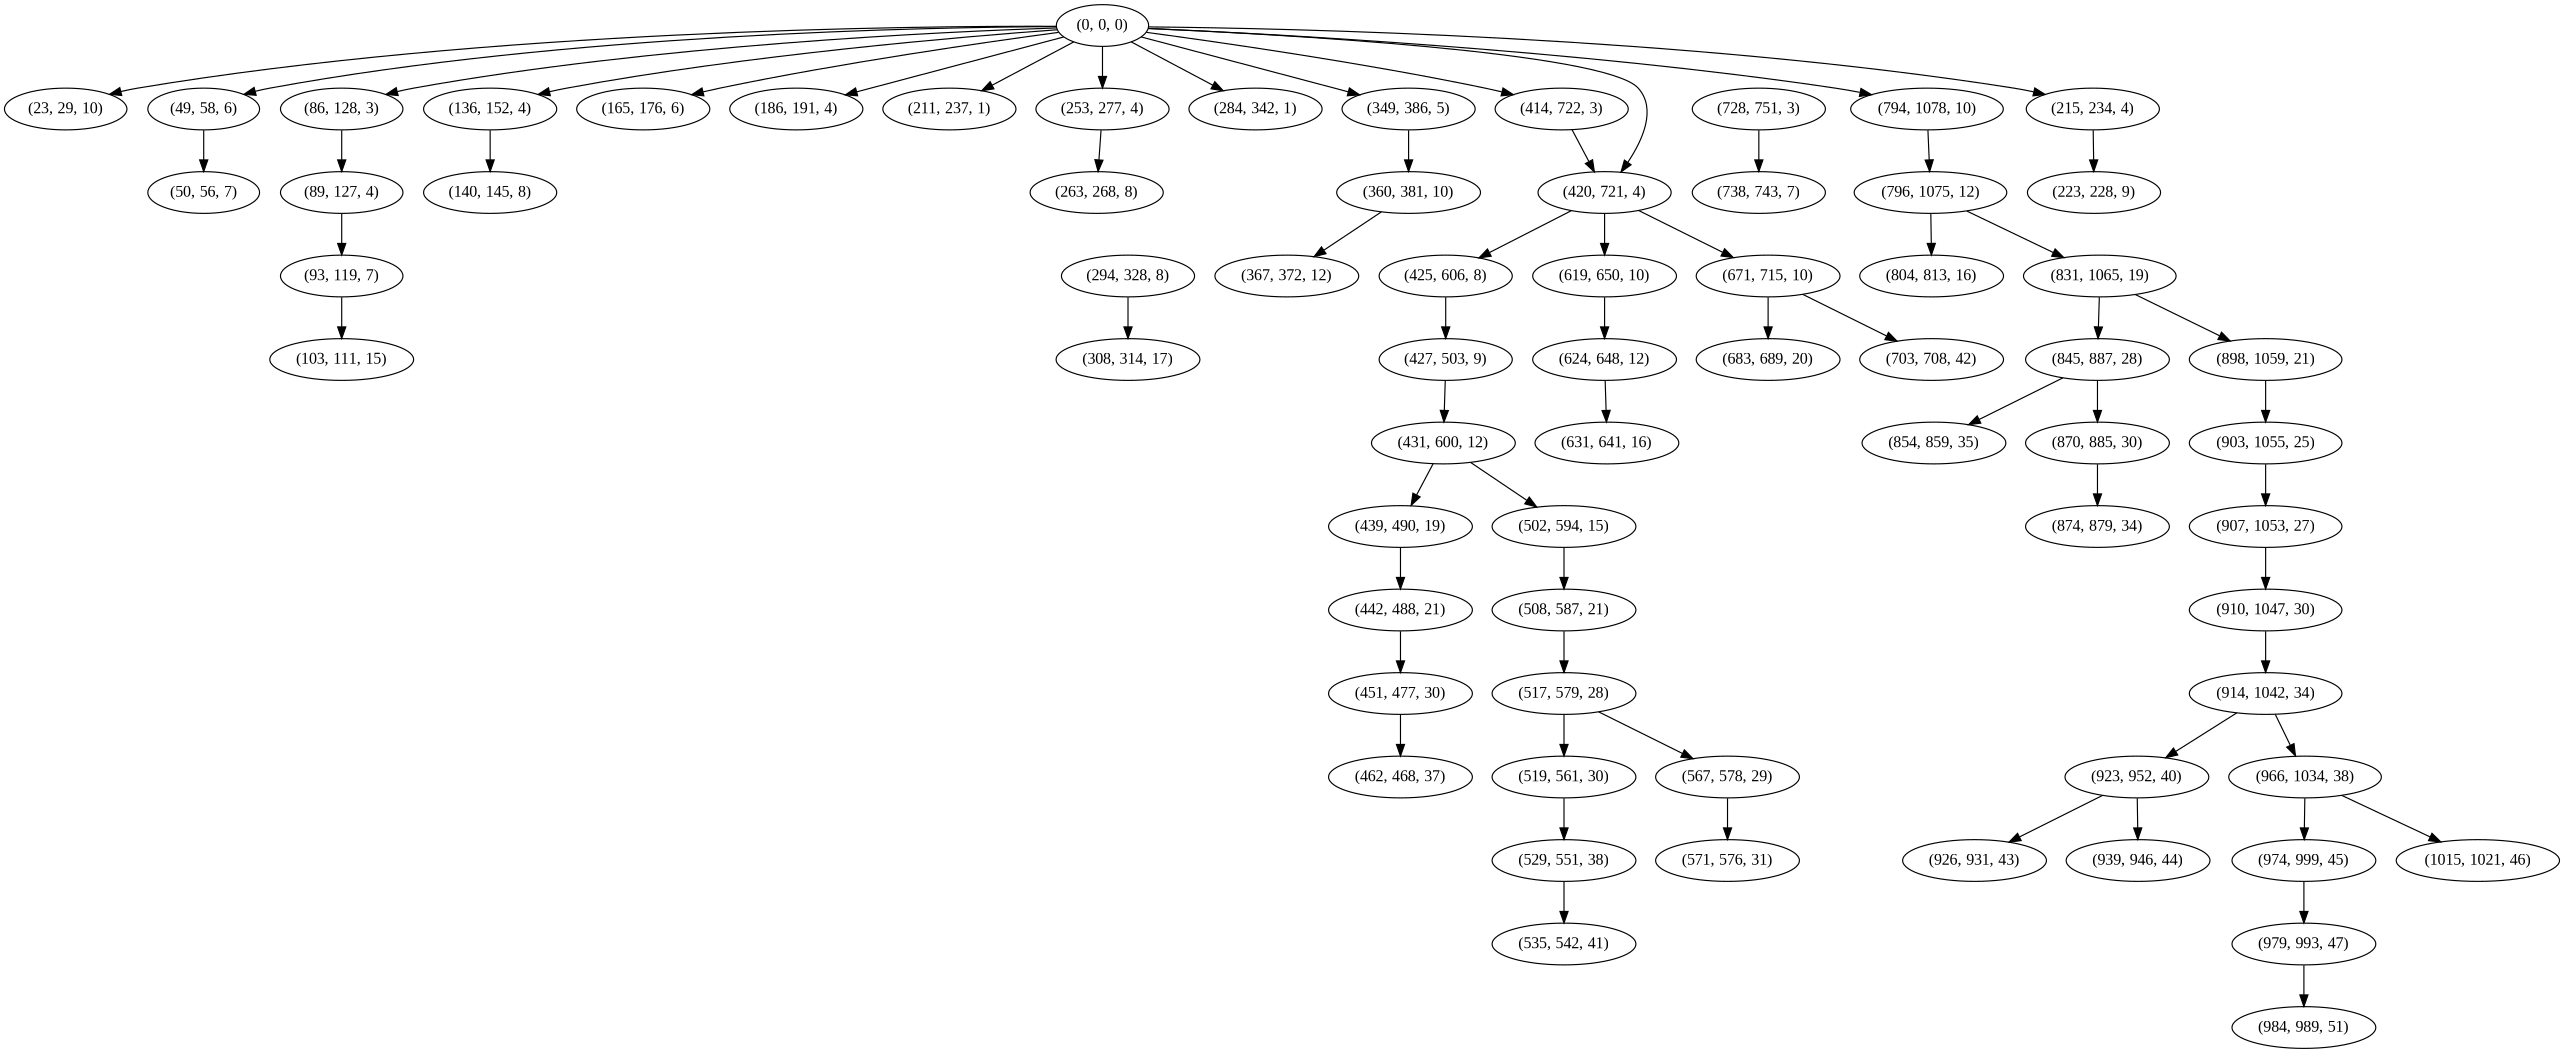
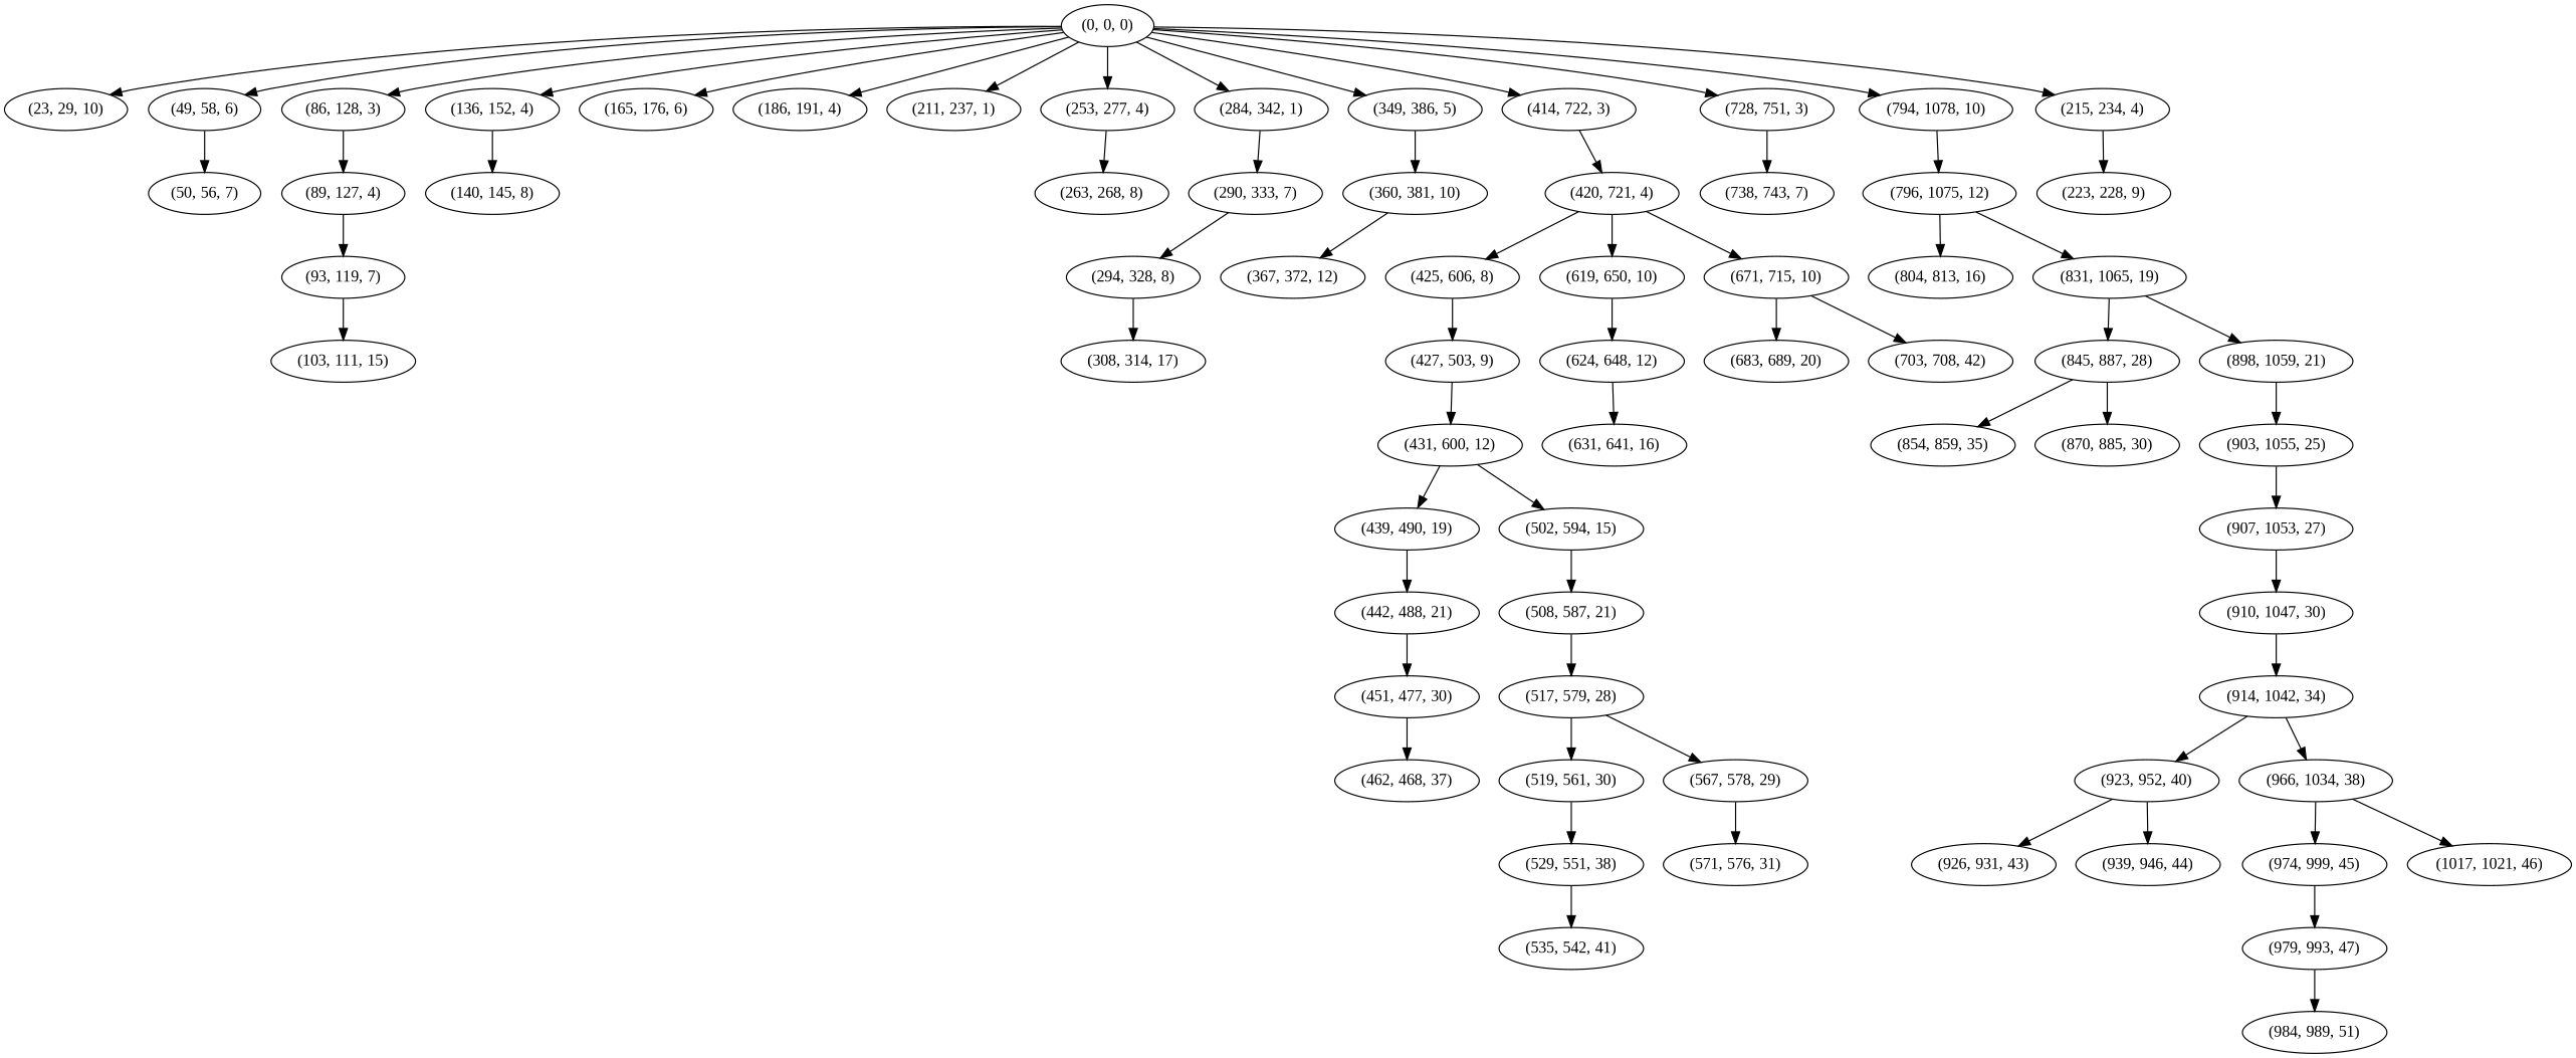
  digraph {
    fontname="Liberation Serif"
    node [fontname="Liberation Serif"]
    edge [fontname="Liberation Serif"]
    "(0, 0, 0)"
    "(23, 29, 10)"
    "(49, 58, 6)"
    "(86, 128, 3)"
    "(136, 152, 4)"
    "(165, 176, 6)"
    "(186, 191, 4)"
    "(211, 237, 1)"
    "(253, 277, 4)"
    "(284, 342, 1)"
    "(349, 386, 5)"
    "(414, 722, 3)"
    "(728, 751, 3)"
    "(794, 1078, 10)"
    "(215, 234, 4)"
    "(50, 56, 7)"
    "(89, 127, 4)"
    "(140, 145, 8)"
    "(263, 268, 8)"
+   "(290, 333, 7)"
    "(360, 381, 10)"
    "(420, 721, 4)"
    "(738, 743, 7)"
    "(796, 1075, 12)"
    "(93, 119, 7)"
    "(103, 111, 15)"
    "(223, 228, 9)"
    "(294, 328, 8)"
    "(308, 314, 17)"
    "(367, 372, 12)"
    "(425, 606, 8)"
    "(619, 650, 10)"
    "(671, 715, 10)"
    n34 [label="(427, 503, 9)"]
    "(624, 648, 12)"
    "(683, 689, 20)"
    n37 [label="(703, 708, 42)"]
    "(431, 600, 12)"
    "(439, 490, 19)"
    "(502, 594, 15)"
    "(442, 488, 21)"
    "(508, 587, 21)"
    "(451, 477, 30)"
    "(462, 468, 37)"
    "(517, 579, 28)"
    "(519, 561, 30)"
    "(567, 578, 29)"
    "(529, 551, 38)"
    "(571, 576, 31)"
    "(535, 542, 41)"
    "(631, 641, 16)"
    "(804, 813, 16)"
    "(831, 1065, 19)"
    "(845, 887, 28)"
    "(898, 1059, 21)"
    "(854, 859, 35)"
    "(870, 885, 30)"
    "(903, 1055, 25)"
-   "(874, 879, 34)"
    "(907, 1053, 27)"
    "(910, 1047, 30)"
    "(914, 1042, 34)"
    "(923, 952, 40)"
    "(966, 1034, 38)"
    "(926, 931, 43)"
    "(939, 946, 44)"
    "(974, 999, 45)"
-   "(1015, 1021, 46)"
+   "(1015, 1021, 46)" [label="(1017, 1021, 46)"]
    "(979, 993, 47)"
    "(984, 989, 51)"
    "(0, 0, 0)" -> "(23, 29, 10)"
    "(0, 0, 0)" -> "(49, 58, 6)"
    "(0, 0, 0)" -> "(86, 128, 3)"
    "(0, 0, 0)" -> "(136, 152, 4)"
    "(0, 0, 0)" -> "(165, 176, 6)"
    "(0, 0, 0)" -> "(186, 191, 4)"
    "(0, 0, 0)" -> "(211, 237, 1)"
    "(0, 0, 0)" -> "(253, 277, 4)"
    "(0, 0, 0)" -> "(284, 342, 1)"
    "(0, 0, 0)" -> "(349, 386, 5)"
    "(0, 0, 0)" -> "(414, 722, 3)"
-   "(0, 0, 0)" -> "(420, 721, 4)"
+   "(0, 0, 0)" -> "(728, 751, 3)"
    "(0, 0, 0)" -> "(794, 1078, 10)"
    "(0, 0, 0)" -> "(215, 234, 4)"
    "(49, 58, 6)" -> "(50, 56, 7)"
    "(86, 128, 3)" -> "(89, 127, 4)"
    "(136, 152, 4)" -> "(140, 145, 8)"
    "(253, 277, 4)" -> "(263, 268, 8)"
+   "(284, 342, 1)" -> "(290, 333, 7)"
    "(349, 386, 5)" -> "(360, 381, 10)"
    "(414, 722, 3)" -> "(420, 721, 4)"
    "(728, 751, 3)" -> "(738, 743, 7)"
    "(794, 1078, 10)" -> "(796, 1075, 12)"
    "(215, 234, 4)" -> "(223, 228, 9)"
    "(89, 127, 4)" -> "(93, 119, 7)"
+   "(290, 333, 7)" -> "(294, 328, 8)"
    "(360, 381, 10)" -> "(367, 372, 12)"
    "(420, 721, 4)" -> "(425, 606, 8)"
    "(420, 721, 4)" -> "(619, 650, 10)"
    "(420, 721, 4)" -> "(671, 715, 10)"
    "(796, 1075, 12)" -> "(804, 813, 16)"
    "(796, 1075, 12)" -> "(831, 1065, 19)"
    "(93, 119, 7)" -> "(103, 111, 15)"
    "(294, 328, 8)" -> "(308, 314, 17)"
    "(425, 606, 8)" -> n34
    "(619, 650, 10)" -> "(624, 648, 12)"
    "(671, 715, 10)" -> "(683, 689, 20)"
    "(671, 715, 10)" -> n37
    n34 -> "(431, 600, 12)"
    "(624, 648, 12)" -> "(631, 641, 16)"
    "(431, 600, 12)" -> "(439, 490, 19)"
    "(431, 600, 12)" -> "(502, 594, 15)"
    "(439, 490, 19)" -> "(442, 488, 21)"
    "(502, 594, 15)" -> "(508, 587, 21)"
    "(442, 488, 21)" -> "(451, 477, 30)"
    "(508, 587, 21)" -> "(517, 579, 28)"
    "(451, 477, 30)" -> "(462, 468, 37)"
    "(517, 579, 28)" -> "(519, 561, 30)"
    "(517, 579, 28)" -> "(567, 578, 29)"
    "(519, 561, 30)" -> "(529, 551, 38)"
    "(567, 578, 29)" -> "(571, 576, 31)"
    "(529, 551, 38)" -> "(535, 542, 41)"
    "(831, 1065, 19)" -> "(845, 887, 28)"
    "(831, 1065, 19)" -> "(898, 1059, 21)"
    "(845, 887, 28)" -> "(854, 859, 35)"
    "(845, 887, 28)" -> "(870, 885, 30)"
    "(898, 1059, 21)" -> "(903, 1055, 25)"
-   "(870, 885, 30)" -> "(874, 879, 34)"
    "(903, 1055, 25)" -> "(907, 1053, 27)"
    "(907, 1053, 27)" -> "(910, 1047, 30)"
    "(910, 1047, 30)" -> "(914, 1042, 34)"
    "(914, 1042, 34)" -> "(923, 952, 40)"
    "(914, 1042, 34)" -> "(966, 1034, 38)"
    "(923, 952, 40)" -> "(926, 931, 43)"
    "(923, 952, 40)" -> "(939, 946, 44)"
    "(966, 1034, 38)" -> "(974, 999, 45)"
    "(966, 1034, 38)" -> "(1015, 1021, 46)"
    "(974, 999, 45)" -> "(979, 993, 47)"
    "(979, 993, 47)" -> "(984, 989, 51)"
  }
